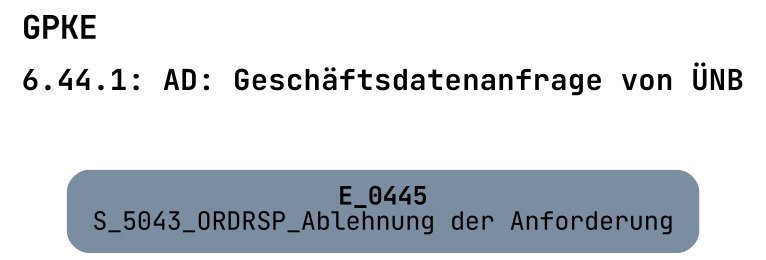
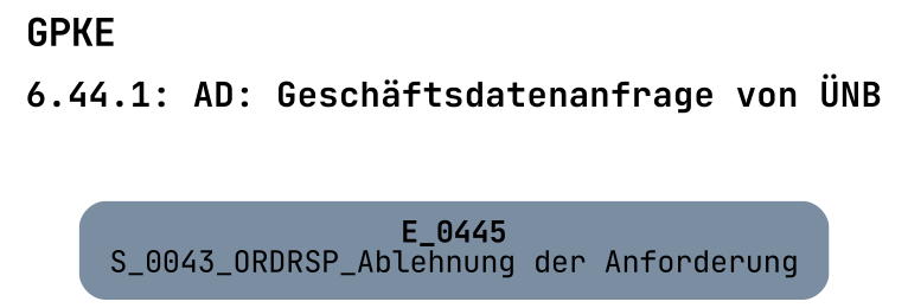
  digraph {
    concentrate=true
    fontname="JetBrains Mono"
    fontsize=12
    label=<<B><FONT POINT-SIZE="18">GPKE</FONT></B><BR align="left"/><BR/><B><FONT POINT-SIZE="16">6.44.1: AD: Geschäftsdatenanfrage von ÜNB</FONT></B><BR align="left"/><BR/><BR/><BR/>>
    labelloc=t
    pack=true
    packmode=array
    rankdir=TB
-   n1 [fillcolor="#7a8da1" fontname="JetBrains Mono" label=<<B>E_0445</B><BR align="center"/><FONT>S_5043_ORDRSP_Ablehnung der Anforderung</FONT><BR align="center"/>> margin="0.2,0.12" penwidth=0.0 shape=box style="filled,rounded"]
+   n1 [fillcolor="#7a8da1" fontname="JetBrains Mono" label=<<B>E_0445</B><BR align="center"/><FONT>S_0043_ORDRSP_Ablehnung der Anforderung</FONT><BR align="center"/>> margin="0.2,0.12" penwidth=0.0 shape=box style="filled,rounded"]
  }
